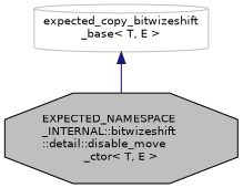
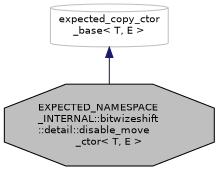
  digraph {
    node [fontname=Helvetica fontsize=10 style=filled]
    n1 [color=black fillcolor=grey75 fontcolor=black height=0.2 label="EXPECTED_NAMESPACE\l_INTERNAL::bitwizeshift\l::detail::disable_move\l_ctor\< T, E \>" shape=octagon width=0.4]
-   n2 [color=grey75 fillcolor=white height=0.2 label="expected_copy_bitwizeshift\l_base\< T, E \>" shape=cylinder width=0.4]
+   n2 [color=grey75 fillcolor=white height=0.2 label="expected_copy_ctor\l_base\< T, E \>" shape=cylinder width=0.4]
    n2 -> n1 [color=midnightblue dir=back fontname=Helvetica fontsize=10 labelfontname=Helvetica labelfontsize=10 style=solid]
  }
